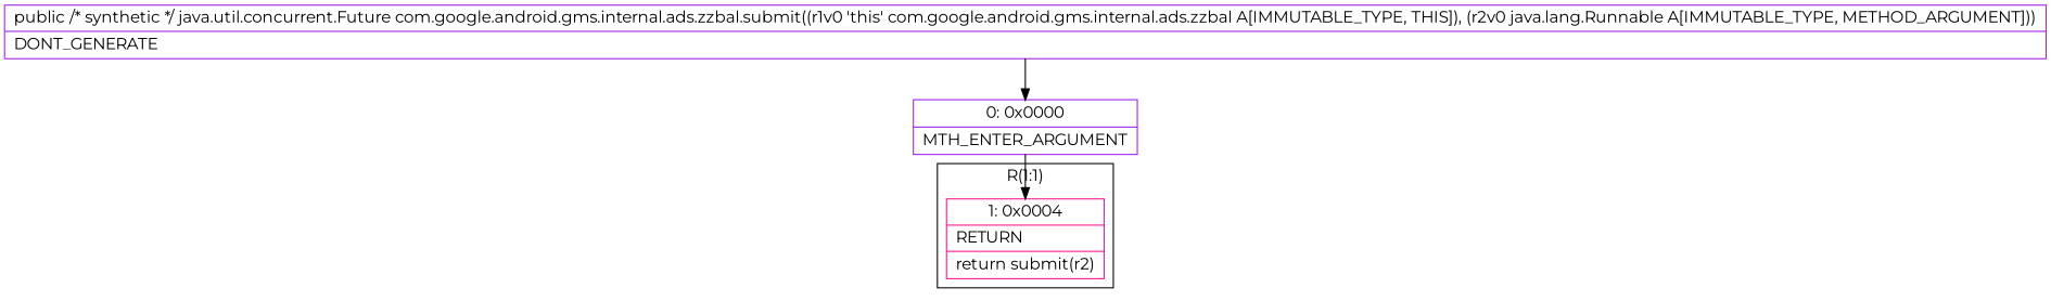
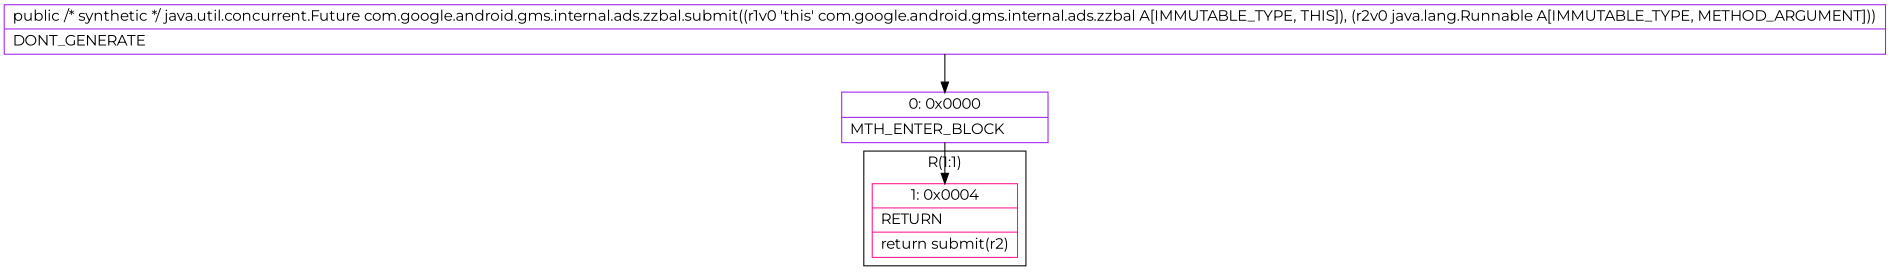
  digraph {
    fontname=Montserrat
    node [color=purple shape=record fontname=Montserrat]
    edge [style=solid fontname=Montserrat]
    n1 [color=deeppink label="{1\:\ 0x0004|RETURN\l|return submit(r2)\l}"]
-   n2 [label="{0\:\ 0x0000|MTH_ENTER_ARGUMENT\l}"]
+   n2 [label="{0\:\ 0x0000|MTH_ENTER_BLOCK\l}"]
    n3 [label="{public \/* synthetic *\/ java.util.concurrent.Future com.google.android.gms.internal.ads.zzbal.submit((r1v0 'this' com.google.android.gms.internal.ads.zzbal A[IMMUTABLE_TYPE, THIS]), (r2v0 java.lang.Runnable A[IMMUTABLE_TYPE, METHOD_ARGUMENT]))  | DONT_GENERATE\l}"]
    subgraph cluster_1 {
      label="R(1:1)"
      n1
    }
    n2 -> n1
    n3 -> n2
  }
